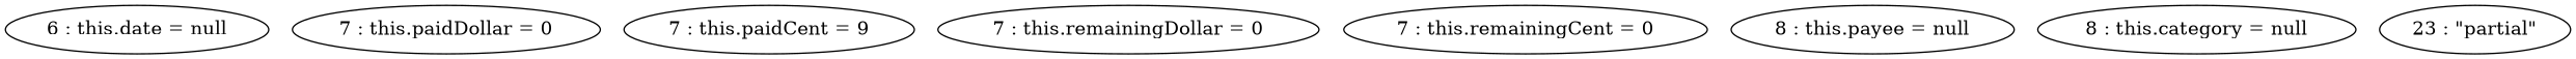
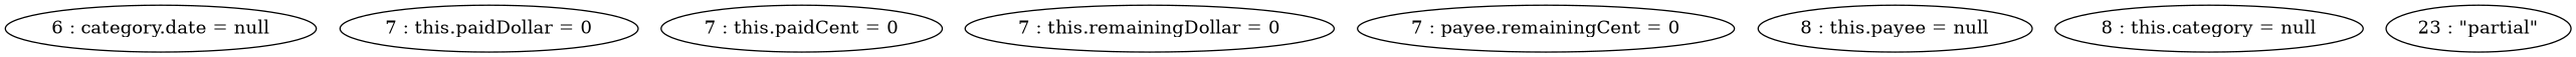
  digraph {
-   "6 : this.date = null"
+   "6 : this.date = null" [label="6 : category.date = null"]
    "7 : this.paidDollar = 0"
-   "7 : this.paidCent = 0" [label="7 : this.paidCent = 9"]
+   "7 : this.paidCent = 0"
    "7 : this.remainingDollar = 0"
-   "7 : this.remainingCent = 0"
+   "7 : this.remainingCent = 0" [label="7 : payee.remainingCent = 0"]
    "8 : this.payee = null"
    "8 : this.category = null"
    "23 : \"partial\""
  }
